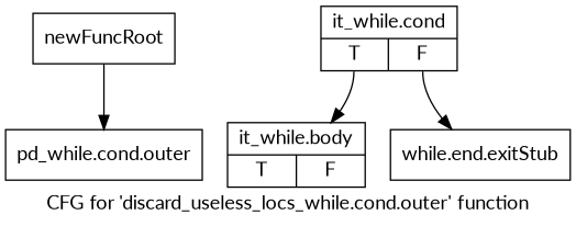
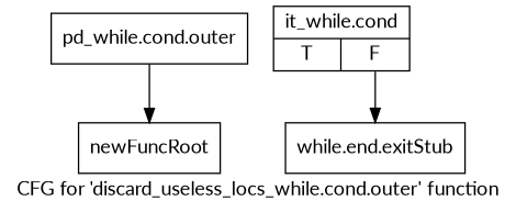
  digraph {
    fontname=Lato
    label="CFG for 'discard_useless_locs_while.cond.outer' function"
    node [fontname=Lato shape=record]
    edge [fontname=Lato]
    n1 [label="{newFuncRoot}"]
    n2 [label="{pd_while.cond.outer}"]
    n3 [label="{it_while.cond|{<s0>T|<s1>F}}"]
    n4 [label="{while.end.exitStub}"]
-   n5 [label="{it_while.body|{<s0>T|<s1>F}}"]
-   n1 -> n2
+   n2 -> n1
    n3 -> n4 [tailport=s1]
-   n3 -> n5 [tailport=s0]
  }
